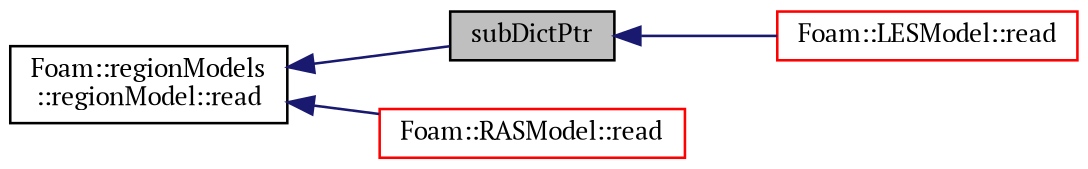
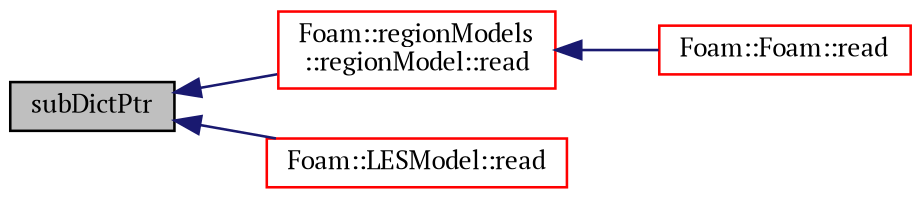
  digraph {
    fontname="PT Serif"
    rankdir=LR
    node [color=black fontname="PT Serif" fontsize=10 shape=record]
    edge [color=midnightblue dir=back fontname="PT Serif" fontsize=10 labelfontname=Helvetica labelfontsize=10 style=solid]
    n1 [fillcolor=grey75 fontcolor=black height=0.2 label=subDictPtr style=filled width=0.4]
-   n2 [height=0.2 label="Foam::regionModels\l::regionModel::read" width=0.4]
+   n2 [color=red height=0.2 label="Foam::regionModels\l::regionModel::read" width=0.4]
    n3 [color=red height=0.2 label="Foam::LESModel::read" width=0.4]
-   n4 [color=red height=0.2 label="Foam::RASModel::read" width=0.4]
-   n2 -> n1
+   n4 [color=red height=0.2 label="Foam::Foam::read" width=0.4]
+   n1 -> n2
    n1 -> n3
    n2 -> n4
  }
